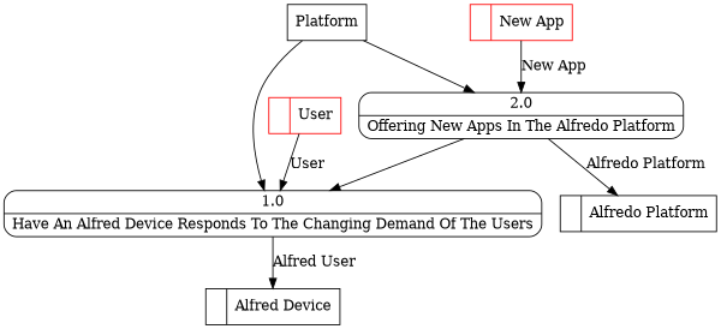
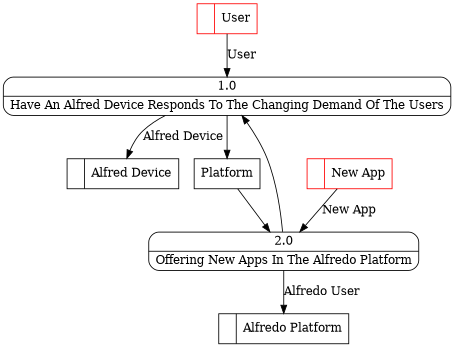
  digraph {
    fontname="DejaVu Serif"
    node [fontname="DejaVu Serif" shape=record]
    edge [fontname="DejaVu Serif"]
    n1 [color=red label="<f0>  |<f1> User "]
    n2 [label="{<f0> 1.0|<f1> Have An Alfred Device Responds To The Changing Demand Of The Users }" shape=Mrecord]
    n3 [color=red label="<f0>  |<f1> New App "]
    n4 [label="{<f0> 2.0|<f1> Offering New Apps In The Alfredo Platform }" shape=Mrecord]
    n5 [label="<f0>  |<f1> Alfredo Platform "]
    n6 [label="<f0>  |<f1> Alfred Device "]
    n7 [label=Platform shape=box]
    n1 -> n2 [label=User]
-   n2 -> n6 [label="Alfred User"]
+   n2 -> n6 [label="Alfred Device"]
    n3 -> n4 [label="New App"]
    n4 -> n2
-   n4 -> n5 [label="Alfredo Platform"]
-   n7 -> n2
+   n4 -> n5 [label="Alfredo User"]
+   n2 -> n7
    n7 -> n4
  }
